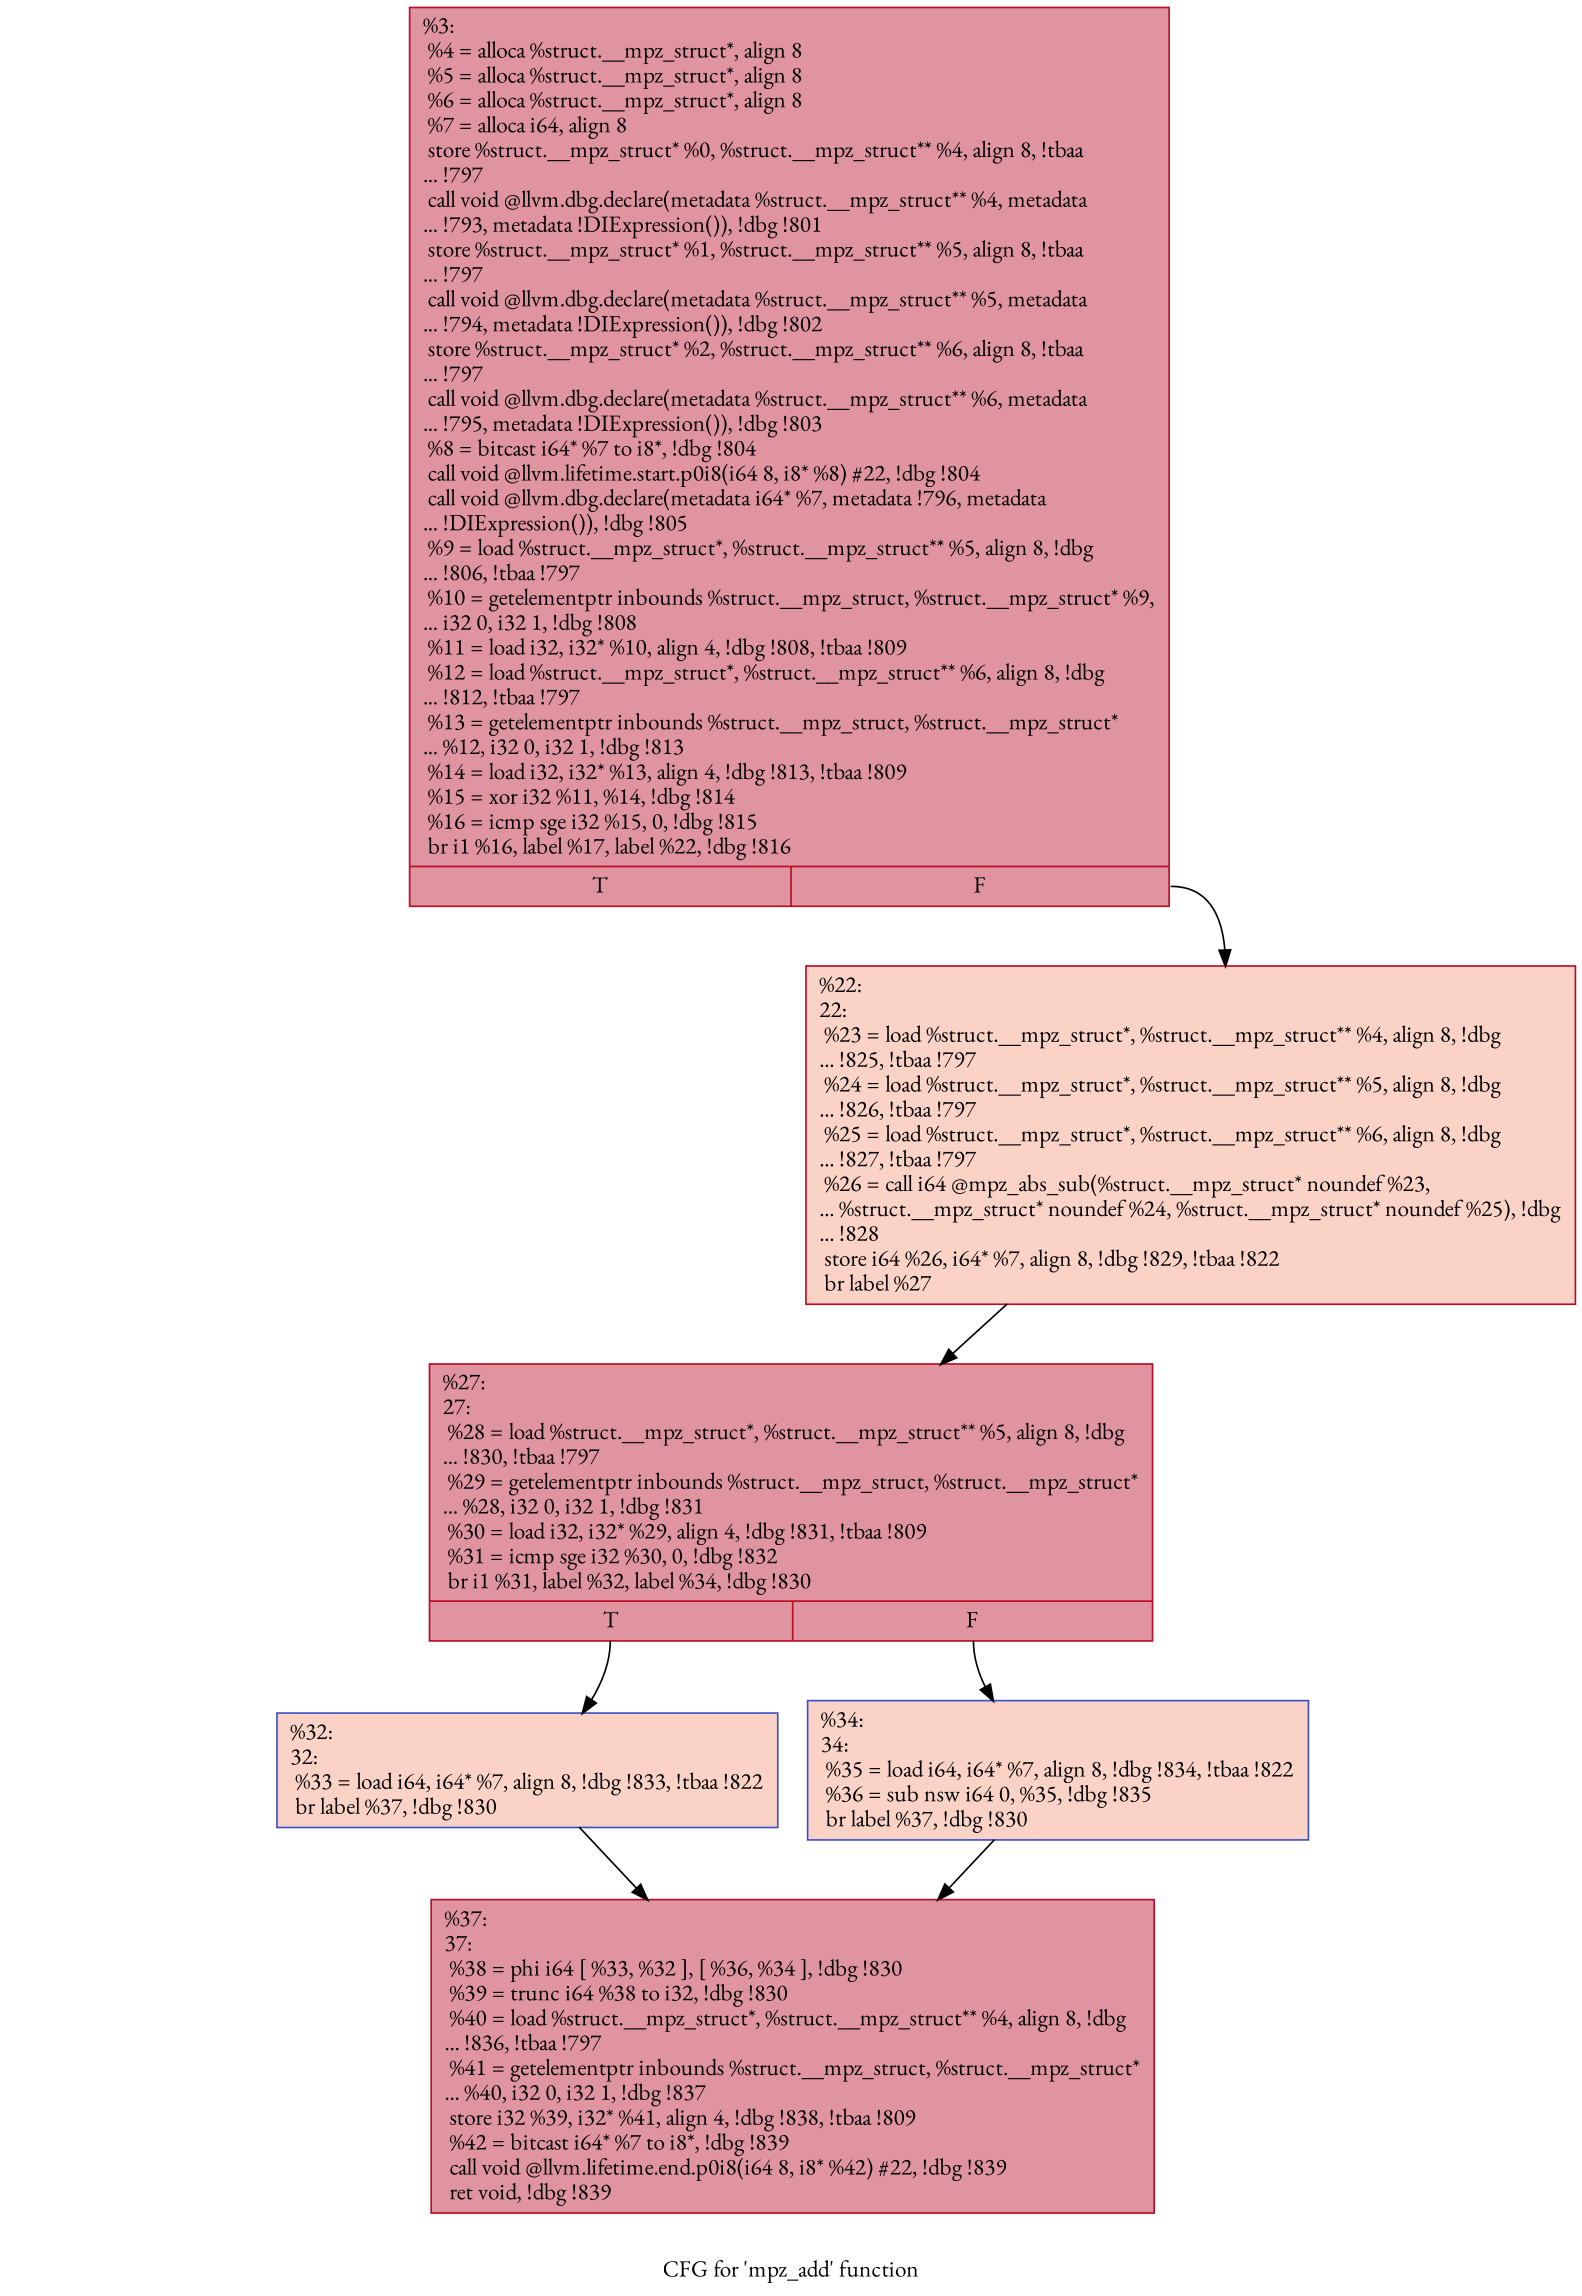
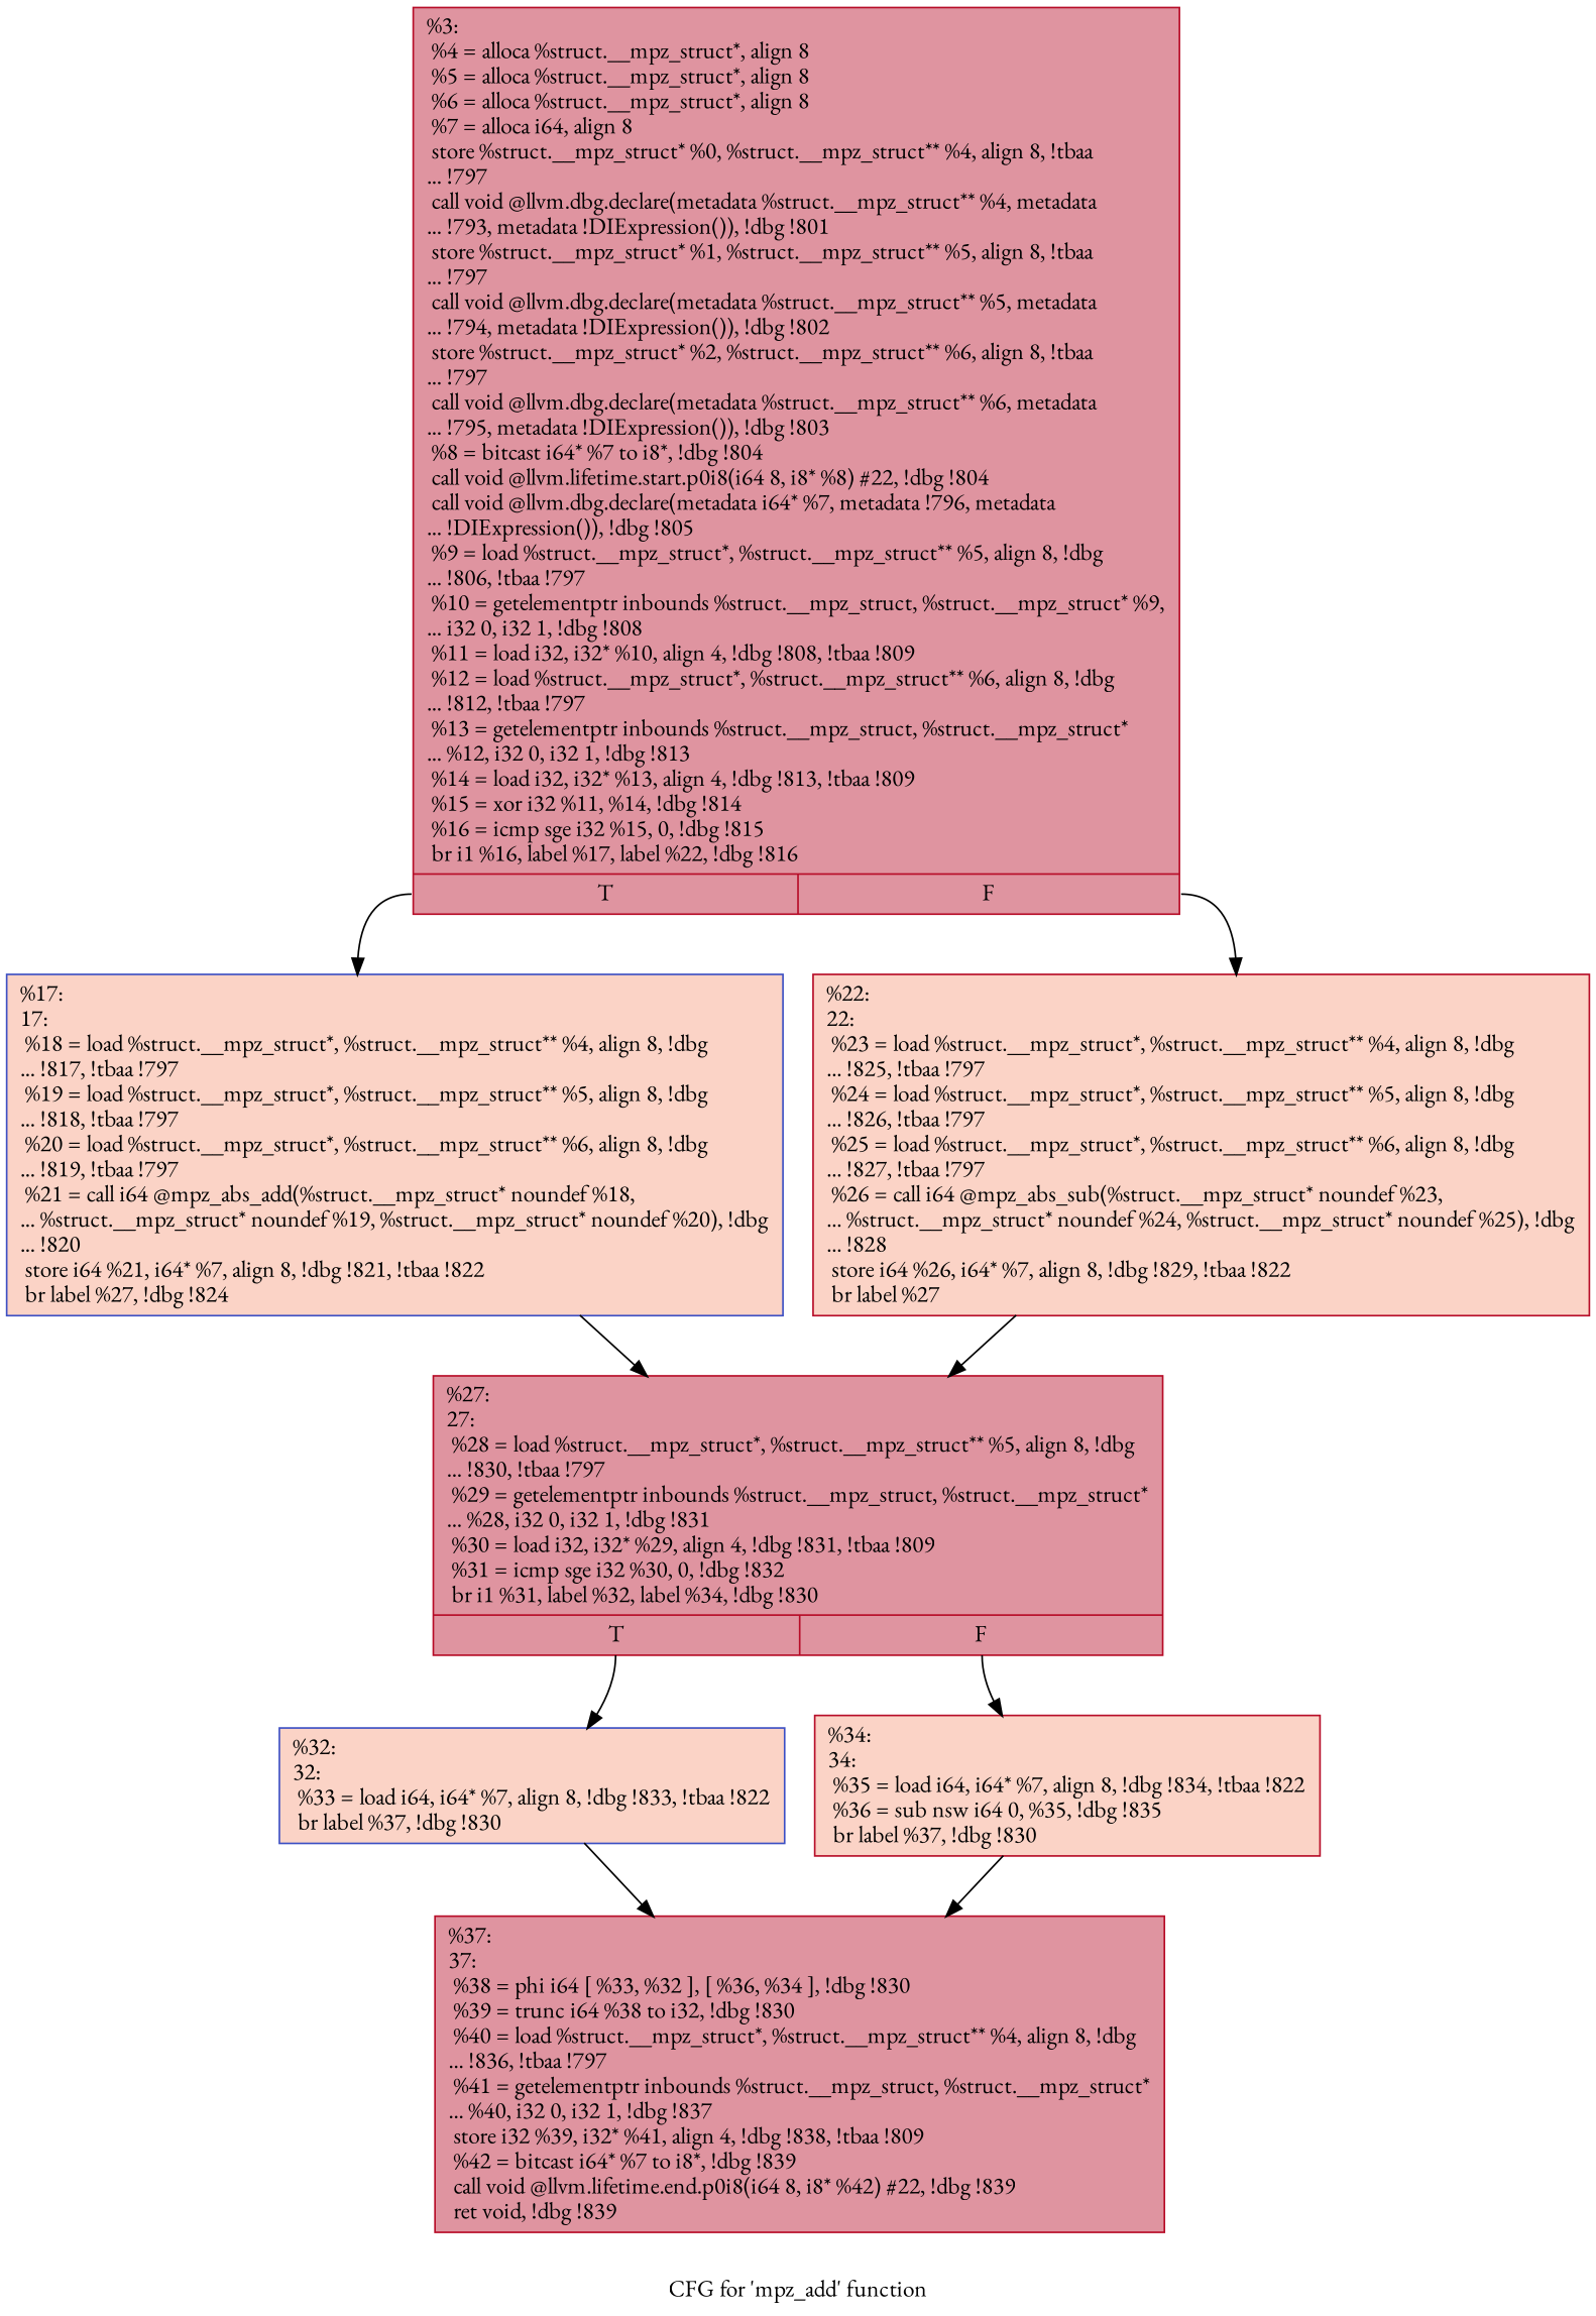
  digraph {
    fontname="EB Garamond"
    label="CFG for 'mpz_add' function"
    node [color="#b70d28ff" fillcolor="#f59c7d70" fontname="EB Garamond" shape=record style=filled]
    edge [fontname="EB Garamond"]
    n1 [fillcolor="#b70d2870" label="{%3:\l  %4 = alloca %struct.__mpz_struct*, align 8\l  %5 = alloca %struct.__mpz_struct*, align 8\l  %6 = alloca %struct.__mpz_struct*, align 8\l  %7 = alloca i64, align 8\l  store %struct.__mpz_struct* %0, %struct.__mpz_struct** %4, align 8, !tbaa\l... !797\l  call void @llvm.dbg.declare(metadata %struct.__mpz_struct** %4, metadata\l... !793, metadata !DIExpression()), !dbg !801\l  store %struct.__mpz_struct* %1, %struct.__mpz_struct** %5, align 8, !tbaa\l... !797\l  call void @llvm.dbg.declare(metadata %struct.__mpz_struct** %5, metadata\l... !794, metadata !DIExpression()), !dbg !802\l  store %struct.__mpz_struct* %2, %struct.__mpz_struct** %6, align 8, !tbaa\l... !797\l  call void @llvm.dbg.declare(metadata %struct.__mpz_struct** %6, metadata\l... !795, metadata !DIExpression()), !dbg !803\l  %8 = bitcast i64* %7 to i8*, !dbg !804\l  call void @llvm.lifetime.start.p0i8(i64 8, i8* %8) #22, !dbg !804\l  call void @llvm.dbg.declare(metadata i64* %7, metadata !796, metadata\l... !DIExpression()), !dbg !805\l  %9 = load %struct.__mpz_struct*, %struct.__mpz_struct** %5, align 8, !dbg\l... !806, !tbaa !797\l  %10 = getelementptr inbounds %struct.__mpz_struct, %struct.__mpz_struct* %9,\l... i32 0, i32 1, !dbg !808\l  %11 = load i32, i32* %10, align 4, !dbg !808, !tbaa !809\l  %12 = load %struct.__mpz_struct*, %struct.__mpz_struct** %6, align 8, !dbg\l... !812, !tbaa !797\l  %13 = getelementptr inbounds %struct.__mpz_struct, %struct.__mpz_struct*\l... %12, i32 0, i32 1, !dbg !813\l  %14 = load i32, i32* %13, align 4, !dbg !813, !tbaa !809\l  %15 = xor i32 %11, %14, !dbg !814\l  %16 = icmp sge i32 %15, 0, !dbg !815\l  br i1 %16, label %17, label %22, !dbg !816\l|{<s0>T|<s1>F}}"]
+   n2 [color="#3d50c3ff" label="{%17:\l17:                                               \l  %18 = load %struct.__mpz_struct*, %struct.__mpz_struct** %4, align 8, !dbg\l... !817, !tbaa !797\l  %19 = load %struct.__mpz_struct*, %struct.__mpz_struct** %5, align 8, !dbg\l... !818, !tbaa !797\l  %20 = load %struct.__mpz_struct*, %struct.__mpz_struct** %6, align 8, !dbg\l... !819, !tbaa !797\l  %21 = call i64 @mpz_abs_add(%struct.__mpz_struct* noundef %18,\l... %struct.__mpz_struct* noundef %19, %struct.__mpz_struct* noundef %20), !dbg\l... !820\l  store i64 %21, i64* %7, align 8, !dbg !821, !tbaa !822\l  br label %27, !dbg !824\l}"]
    n3 [label="{%22:\l22:                                               \l  %23 = load %struct.__mpz_struct*, %struct.__mpz_struct** %4, align 8, !dbg\l... !825, !tbaa !797\l  %24 = load %struct.__mpz_struct*, %struct.__mpz_struct** %5, align 8, !dbg\l... !826, !tbaa !797\l  %25 = load %struct.__mpz_struct*, %struct.__mpz_struct** %6, align 8, !dbg\l... !827, !tbaa !797\l  %26 = call i64 @mpz_abs_sub(%struct.__mpz_struct* noundef %23,\l... %struct.__mpz_struct* noundef %24, %struct.__mpz_struct* noundef %25), !dbg\l... !828\l  store i64 %26, i64* %7, align 8, !dbg !829, !tbaa !822\l  br label %27\l}"]
    n4 [fillcolor="#b70d2870" label="{%27:\l27:                                               \l  %28 = load %struct.__mpz_struct*, %struct.__mpz_struct** %5, align 8, !dbg\l... !830, !tbaa !797\l  %29 = getelementptr inbounds %struct.__mpz_struct, %struct.__mpz_struct*\l... %28, i32 0, i32 1, !dbg !831\l  %30 = load i32, i32* %29, align 4, !dbg !831, !tbaa !809\l  %31 = icmp sge i32 %30, 0, !dbg !832\l  br i1 %31, label %32, label %34, !dbg !830\l|{<s0>T|<s1>F}}"]
    n5 [color="#3d50c3ff" label="{%32:\l32:                                               \l  %33 = load i64, i64* %7, align 8, !dbg !833, !tbaa !822\l  br label %37, !dbg !830\l}"]
-   n6 [color="#3d50c3ff" label="{%34:\l34:                                               \l  %35 = load i64, i64* %7, align 8, !dbg !834, !tbaa !822\l  %36 = sub nsw i64 0, %35, !dbg !835\l  br label %37, !dbg !830\l}"]
+   n6 [label="{%34:\l34:                                               \l  %35 = load i64, i64* %7, align 8, !dbg !834, !tbaa !822\l  %36 = sub nsw i64 0, %35, !dbg !835\l  br label %37, !dbg !830\l}"]
    n7 [fillcolor="#b70d2870" label="{%37:\l37:                                               \l  %38 = phi i64 [ %33, %32 ], [ %36, %34 ], !dbg !830\l  %39 = trunc i64 %38 to i32, !dbg !830\l  %40 = load %struct.__mpz_struct*, %struct.__mpz_struct** %4, align 8, !dbg\l... !836, !tbaa !797\l  %41 = getelementptr inbounds %struct.__mpz_struct, %struct.__mpz_struct*\l... %40, i32 0, i32 1, !dbg !837\l  store i32 %39, i32* %41, align 4, !dbg !838, !tbaa !809\l  %42 = bitcast i64* %7 to i8*, !dbg !839\l  call void @llvm.lifetime.end.p0i8(i64 8, i8* %42) #22, !dbg !839\l  ret void, !dbg !839\l}"]
+   n1 -> n2 [tailport=s0]
    n1 -> n3 [tailport=s1]
+   n2 -> n4
    n3 -> n4
    n4 -> n5 [tailport=s0]
    n4 -> n6 [tailport=s1]
    n5 -> n7
    n6 -> n7
  }
